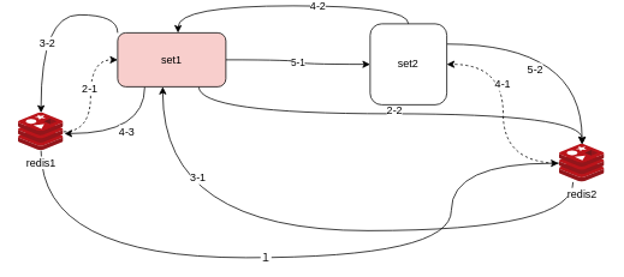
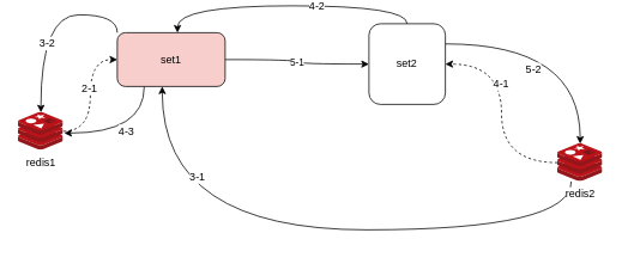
  <mxCell id="0" />
  <mxCell id="1" parent="0" />
- <mxCell id="2" style="edgeStyle=orthogonalEdgeStyle;rounded=0;orthogonalLoop=1;jettySize=auto;html=1;entryX=-0.02;entryY=0.5;entryDx=0;entryDy=0;entryPerimeter=0;curved=1;" edge="1" parent="1" source="6" target="11"><mxGeometry relative="1" as="geometry"><mxPoint x="241" y="175" as="targetPoint" /><Array as="points"><mxPoint x="45" y="280" /><mxPoint x="500" y="280" /><mxPoint x="500" y="175" /></Array></mxGeometry></mxCell>
- <mxCell id="3" value="１" style="text;html=1;align=center;verticalAlign=middle;resizable=0;points=[];;labelBackgroundColor=#ffffff;" vertex="1" connectable="0" parent="2"><mxGeometry x="0.181" y="2" relative="1" as="geometry"><mxPoint x="-104" y="2" as="offset" /></mxGeometry></mxCell>
  <mxCell id="4" style="edgeStyle=orthogonalEdgeStyle;curved=1;rounded=0;orthogonalLoop=1;jettySize=auto;html=1;entryX=0;entryY=0.5;entryDx=0;entryDy=0;dashed=1;" edge="1" parent="1" source="6" target="19"><mxGeometry relative="1" as="geometry" /></mxCell>
  <mxCell id="5" value="2-1" style="text;html=1;align=center;verticalAlign=middle;resizable=0;points=[];;labelBackgroundColor=#ffffff;" vertex="1" connectable="0" parent="4"><mxGeometry x="0.13" y="2" relative="1" as="geometry"><mxPoint as="offset" /></mxGeometry></mxCell>
  <mxCell id="6" value="redis1" style="aspect=fixed;html=1;points=[];align=center;image;fontSize=12;image=img/lib/mscae/Cache_Redis_Product.svg;" parent="1" vertex="1"><mxGeometry x="20" y="119" width="50" height="42" as="geometry" /></mxCell>
  <mxCell id="7" style="edgeStyle=orthogonalEdgeStyle;curved=1;rounded=0;orthogonalLoop=1;jettySize=auto;html=1;entryX=1;entryY=0.5;entryDx=0;entryDy=0;dashed=1;" edge="1" parent="1" source="11" target="24"><mxGeometry relative="1" as="geometry" /></mxCell>
  <mxCell id="8" value="4-1" style="text;html=1;align=center;verticalAlign=middle;resizable=0;points=[];;labelBackgroundColor=#ffffff;" vertex="1" connectable="0" parent="7"><mxGeometry x="0.282" y="1" relative="1" as="geometry"><mxPoint as="offset" /></mxGeometry></mxCell>
  <mxCell id="9" style="edgeStyle=orthogonalEdgeStyle;curved=1;rounded=0;orthogonalLoop=1;jettySize=auto;html=1;entryX=0.5;entryY=1;entryDx=0;entryDy=0;" edge="1" parent="1"><mxGeometry relative="1" as="geometry"><mxPoint x="635" y="196" as="sourcePoint" /><mxPoint x="180" y="90" as="targetPoint" /><Array as="points"><mxPoint x="635" y="250" /><mxPoint x="180" y="250" /></Array></mxGeometry></mxCell>
  <mxCell id="10" value="3-1" style="text;html=1;align=center;verticalAlign=middle;resizable=0;points=[];;labelBackgroundColor=#ffffff;" vertex="1" connectable="0" parent="9"><mxGeometry x="0.701" y="-38" relative="1" as="geometry"><mxPoint as="offset" /></mxGeometry></mxCell>
  <mxCell id="11" value="redis2" style="aspect=fixed;html=1;points=[];align=center;image;fontSize=12;image=img/lib/mscae/Cache_Redis_Product.svg;" vertex="1" parent="1"><mxGeometry x="620" y="154" width="50" height="42" as="geometry" /></mxCell>
- <mxCell id="12" style="edgeStyle=orthogonalEdgeStyle;curved=1;rounded=0;orthogonalLoop=1;jettySize=auto;html=1;exitX=0.75;exitY=1;exitDx=0;exitDy=0;" edge="1" parent="1" source="19" target="11"><mxGeometry relative="1" as="geometry"><Array as="points"><mxPoint x="220" y="120" /><mxPoint x="645" y="120" /></Array></mxGeometry></mxCell>
- <mxCell id="13" value="2-2" style="text;html=1;align=center;verticalAlign=middle;resizable=0;points=[];;labelBackgroundColor=#ffffff;" vertex="1" connectable="0" parent="12"><mxGeometry x="0.007" y="5" relative="1" as="geometry"><mxPoint as="offset" /></mxGeometry></mxCell>
  <mxCell id="14" style="edgeStyle=orthogonalEdgeStyle;curved=1;rounded=0;orthogonalLoop=1;jettySize=auto;html=1;exitX=0;exitY=0;exitDx=0;exitDy=0;" edge="1" parent="1" source="19" target="6"><mxGeometry relative="1" as="geometry" /></mxCell>
  <mxCell id="15" value="3-2" style="text;html=1;align=center;verticalAlign=middle;resizable=0;points=[];;labelBackgroundColor=#ffffff;" vertex="1" connectable="0" parent="14"><mxGeometry x="0.269" y="6" relative="1" as="geometry"><mxPoint as="offset" /></mxGeometry></mxCell>
  <mxCell id="16" style="edgeStyle=orthogonalEdgeStyle;curved=1;rounded=0;orthogonalLoop=1;jettySize=auto;html=1;exitX=0.25;exitY=1;exitDx=0;exitDy=0;entryX=1.02;entryY=0.548;entryDx=0;entryDy=0;entryPerimeter=0;" edge="1" parent="1" source="19" target="6"><mxGeometry relative="1" as="geometry" /></mxCell>
  <mxCell id="17" value="4-3" style="text;html=1;align=center;verticalAlign=middle;resizable=0;points=[];;labelBackgroundColor=#ffffff;" vertex="1" connectable="0" parent="16"><mxGeometry x="-0.307" y="-21" relative="1" as="geometry"><mxPoint as="offset" /></mxGeometry></mxCell>
  <mxCell id="18" value="5-1" style="edgeStyle=orthogonalEdgeStyle;curved=1;rounded=0;orthogonalLoop=1;jettySize=auto;html=1;exitX=1;exitY=0.5;exitDx=0;exitDy=0;entryX=0;entryY=0.5;entryDx=0;entryDy=0;" edge="1" parent="1" source="19" target="24"><mxGeometry relative="1" as="geometry" /></mxCell>
  <mxCell id="19" value="set1" style="rounded=1;whiteSpace=wrap;html=1;fillColor=#f8cecc;" vertex="1" parent="1"><mxGeometry x="130" y="30" width="120" height="60" as="geometry" /></mxCell>
  <mxCell id="20" style="edgeStyle=orthogonalEdgeStyle;curved=1;rounded=0;orthogonalLoop=1;jettySize=auto;html=1;exitX=0.5;exitY=0;exitDx=0;exitDy=0;entryX=0.558;entryY=0;entryDx=0;entryDy=0;entryPerimeter=0;" edge="1" parent="1" source="24" target="19"><mxGeometry relative="1" as="geometry" /></mxCell>
  <mxCell id="21" value="4-2" style="text;html=1;align=center;verticalAlign=middle;resizable=0;points=[];;labelBackgroundColor=#ffffff;" vertex="1" connectable="0" parent="20"><mxGeometry x="-0.207" relative="1" as="geometry"><mxPoint as="offset" /></mxGeometry></mxCell>
  <mxCell id="22" style="edgeStyle=orthogonalEdgeStyle;curved=1;rounded=0;orthogonalLoop=1;jettySize=auto;html=1;exitX=1;exitY=0.25;exitDx=0;exitDy=0;" edge="1" parent="1" source="24" target="11"><mxGeometry relative="1" as="geometry" /></mxCell>
  <mxCell id="23" value="5-2" style="text;html=1;align=center;verticalAlign=middle;resizable=0;points=[];;labelBackgroundColor=#ffffff;" vertex="1" connectable="0" parent="22"><mxGeometry x="-0.256" y="-28" relative="1" as="geometry"><mxPoint as="offset" /></mxGeometry></mxCell>
  <mxCell id="24" value="set2" style="rounded=1;whiteSpace=wrap;html=1;" vertex="1" parent="1"><mxGeometry x="410" y="20" width="85" height="90" as="geometry" /></mxCell>
